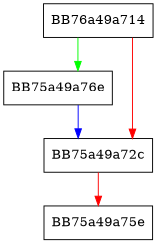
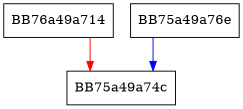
  digraph {
    splines=ortho
    node [shape=box]
    edge [color=red]
    n1 [label=BB76a49a714]
    BB75a49a76e
-   BB75a49a74c [label=BB75a49a72c]
-   BB75a49a75e
-   n1 -> BB75a49a76e [color=green]
+   BB75a49a74c
    n1 -> BB75a49a74c
    BB75a49a76e -> BB75a49a74c [color=blue]
-   BB75a49a74c -> BB75a49a75e
  }
